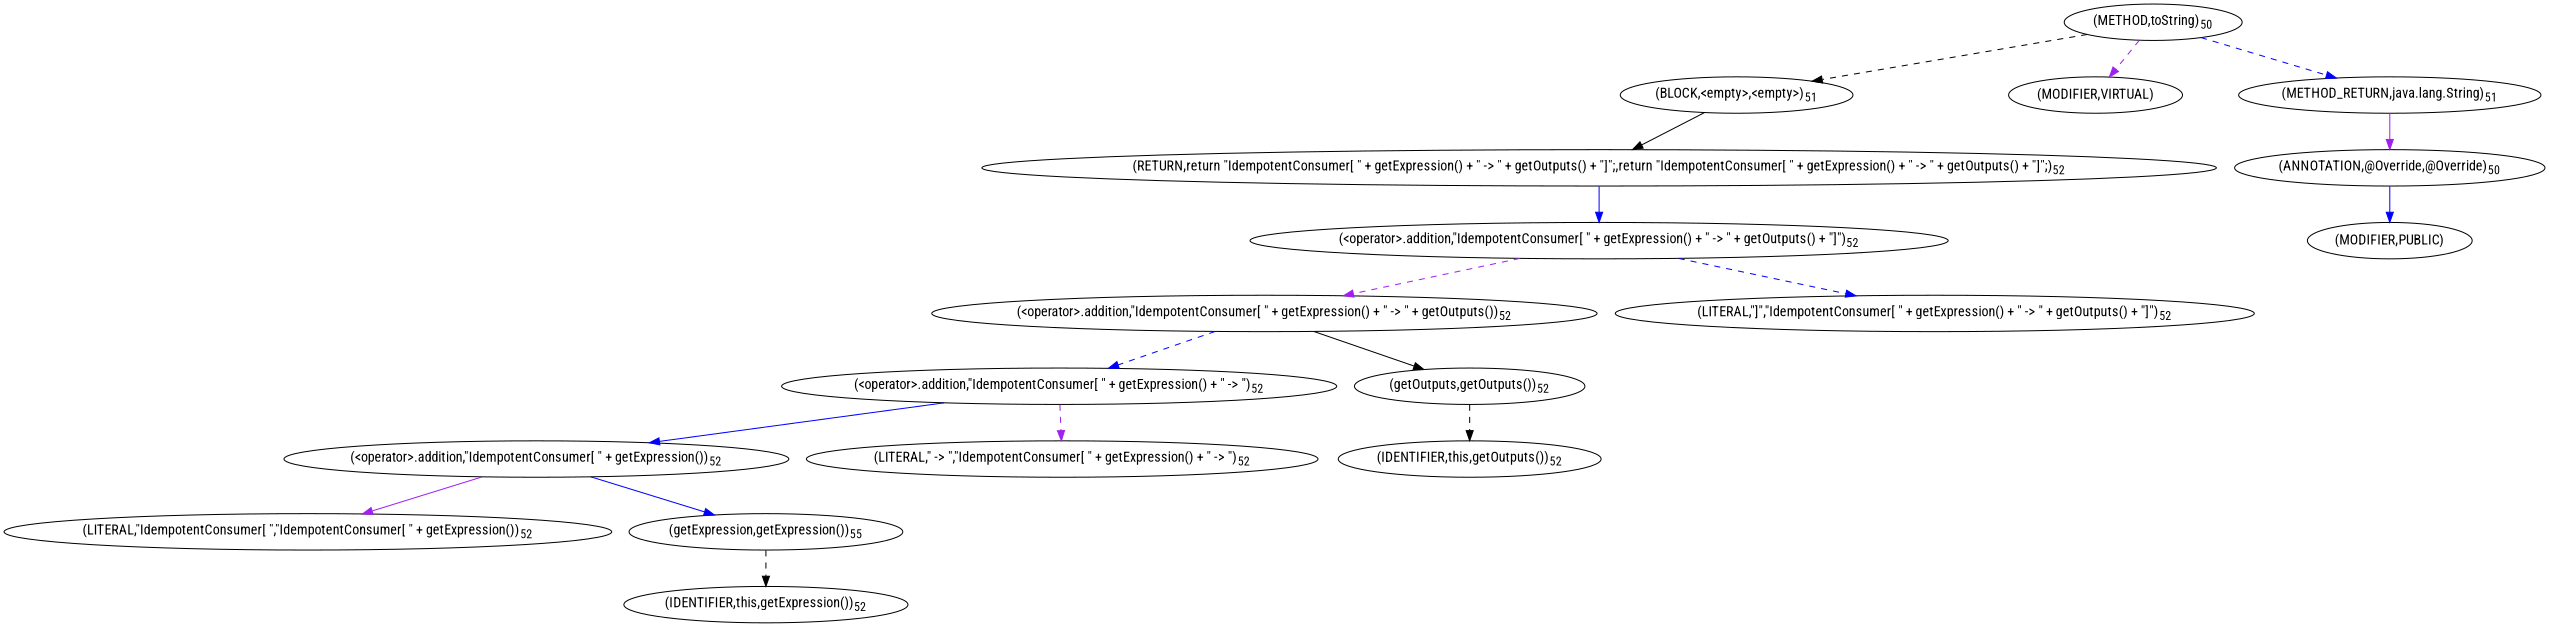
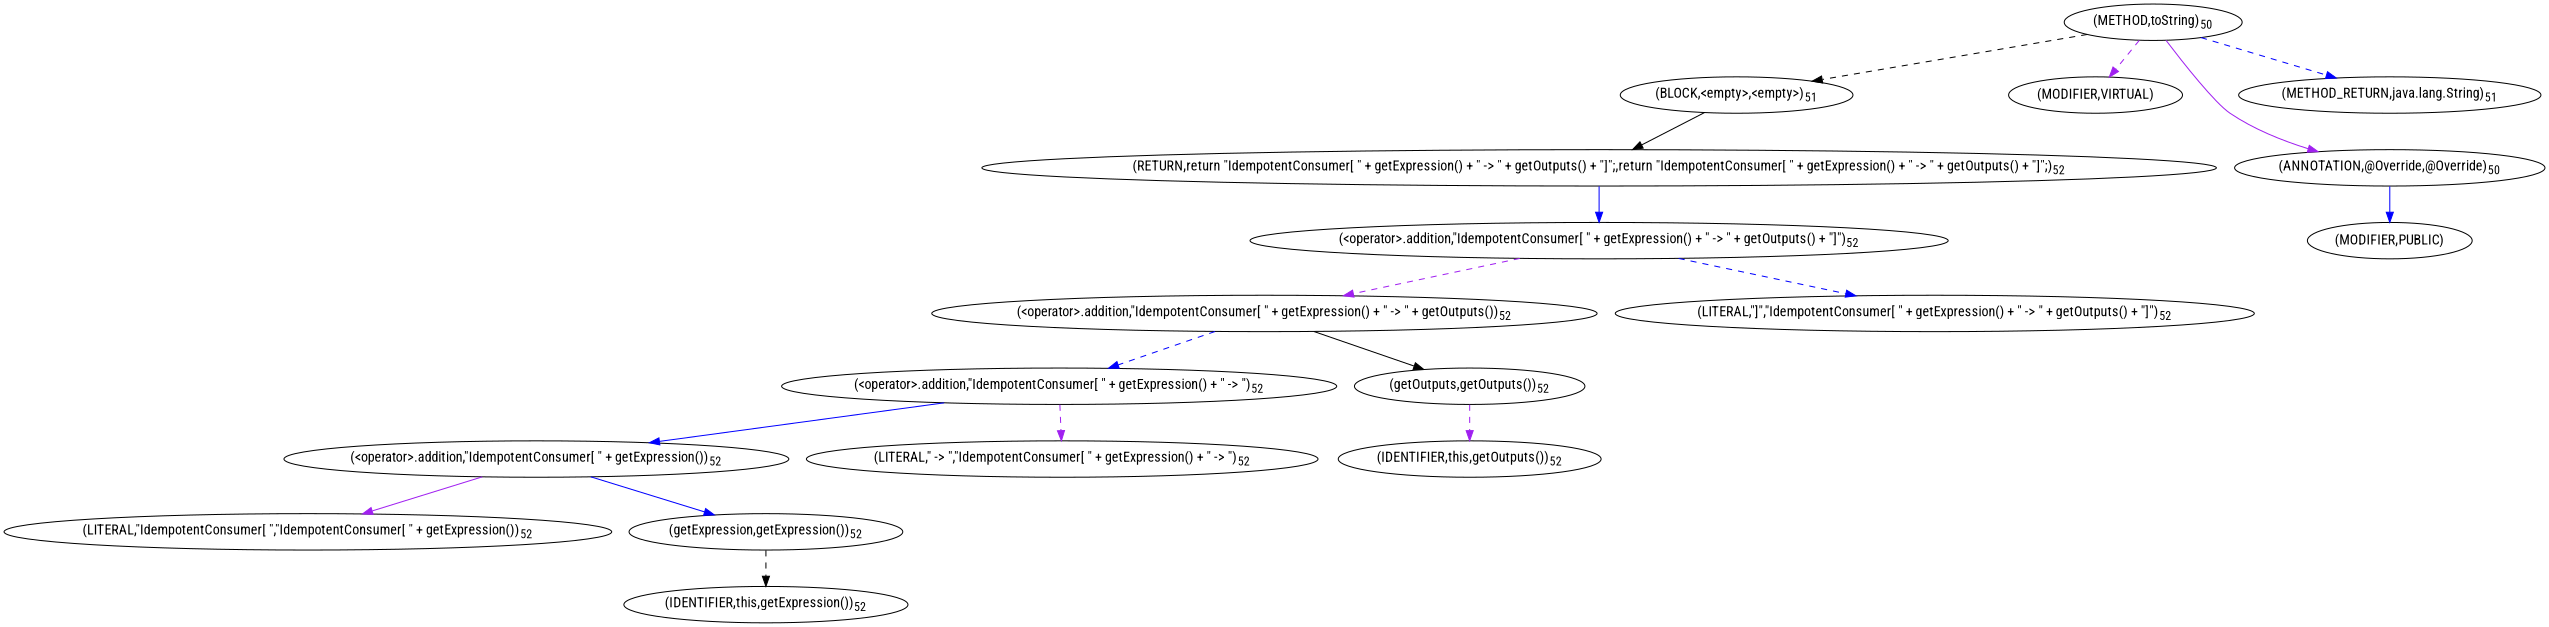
  digraph {
    fontname="Roboto Condensed"
    node [fontname="Roboto Condensed"]
    edge [color=blue fontname="Roboto Condensed" style=dashed]
    n1 [label=<(METHOD,toString)<SUB>50</SUB>>]
    n2 [label=<(BLOCK,&lt;empty&gt;,&lt;empty&gt;)<SUB>51</SUB>>]
    n3 [label=<(MODIFIER,VIRTUAL)>]
    n4 [label=<(ANNOTATION,@Override,@Override)<SUB>50</SUB>>]
    n5 [label=<(METHOD_RETURN,java.lang.String)<SUB>51</SUB>>]
    n6 [label=<(RETURN,return &quot;IdempotentConsumer[ &quot; + getExpression() + &quot; -&gt; &quot; + getOutputs() + &quot;]&quot;;,return &quot;IdempotentConsumer[ &quot; + getExpression() + &quot; -&gt; &quot; + getOutputs() + &quot;]&quot;;)<SUB>52</SUB>>]
    n7 [label=<(MODIFIER,PUBLIC)>]
    n8 [label=<(&lt;operator&gt;.addition,&quot;IdempotentConsumer[ &quot; + getExpression() + &quot; -&gt; &quot; + getOutputs() + &quot;]&quot;)<SUB>52</SUB>>]
    n9 [label=<(&lt;operator&gt;.addition,&quot;IdempotentConsumer[ &quot; + getExpression() + &quot; -&gt; &quot; + getOutputs())<SUB>52</SUB>>]
    n10 [label=<(LITERAL,&quot;]&quot;,&quot;IdempotentConsumer[ &quot; + getExpression() + &quot; -&gt; &quot; + getOutputs() + &quot;]&quot;)<SUB>52</SUB>>]
    n11 [label=<(&lt;operator&gt;.addition,&quot;IdempotentConsumer[ &quot; + getExpression() + &quot; -&gt; &quot;)<SUB>52</SUB>>]
    n12 [label=<(getOutputs,getOutputs())<SUB>52</SUB>>]
    n13 [label=<(&lt;operator&gt;.addition,&quot;IdempotentConsumer[ &quot; + getExpression())<SUB>52</SUB>>]
    n14 [label=<(LITERAL,&quot; -&gt; &quot;,&quot;IdempotentConsumer[ &quot; + getExpression() + &quot; -&gt; &quot;)<SUB>52</SUB>>]
    n15 [label=<(IDENTIFIER,this,getOutputs())<SUB>52</SUB>>]
    n16 [label=<(LITERAL,&quot;IdempotentConsumer[ &quot;,&quot;IdempotentConsumer[ &quot; + getExpression())<SUB>52</SUB>>]
-   n17 [label=<(getExpression,getExpression())<SUB>55</SUB>>]
+   n17 [label=<(getExpression,getExpression())<SUB>52</SUB>>]
    n18 [label=<(IDENTIFIER,this,getExpression())<SUB>52</SUB>>]
    n1 -> n2 [color=black]
    n1 -> n3 [color=purple]
-   n5 -> n4 [color=purple style=solid]
+   n1 -> n4 [color=purple style=solid]
    n1 -> n5
    n2 -> n6 [color=black style=solid]
    n4 -> n7 [style=solid]
    n6 -> n8 [style=solid]
    n8 -> n9 [color=purple]
    n8 -> n10
    n9 -> n11
    n9 -> n12 [color=black style=solid]
    n11 -> n13 [style=solid]
    n11 -> n14 [color=purple]
-   n12 -> n15 [color=black]
+   n12 -> n15 [color=purple]
    n13 -> n16 [color=purple style=solid]
    n13 -> n17 [style=solid]
    n17 -> n18 [color=black]
  }
